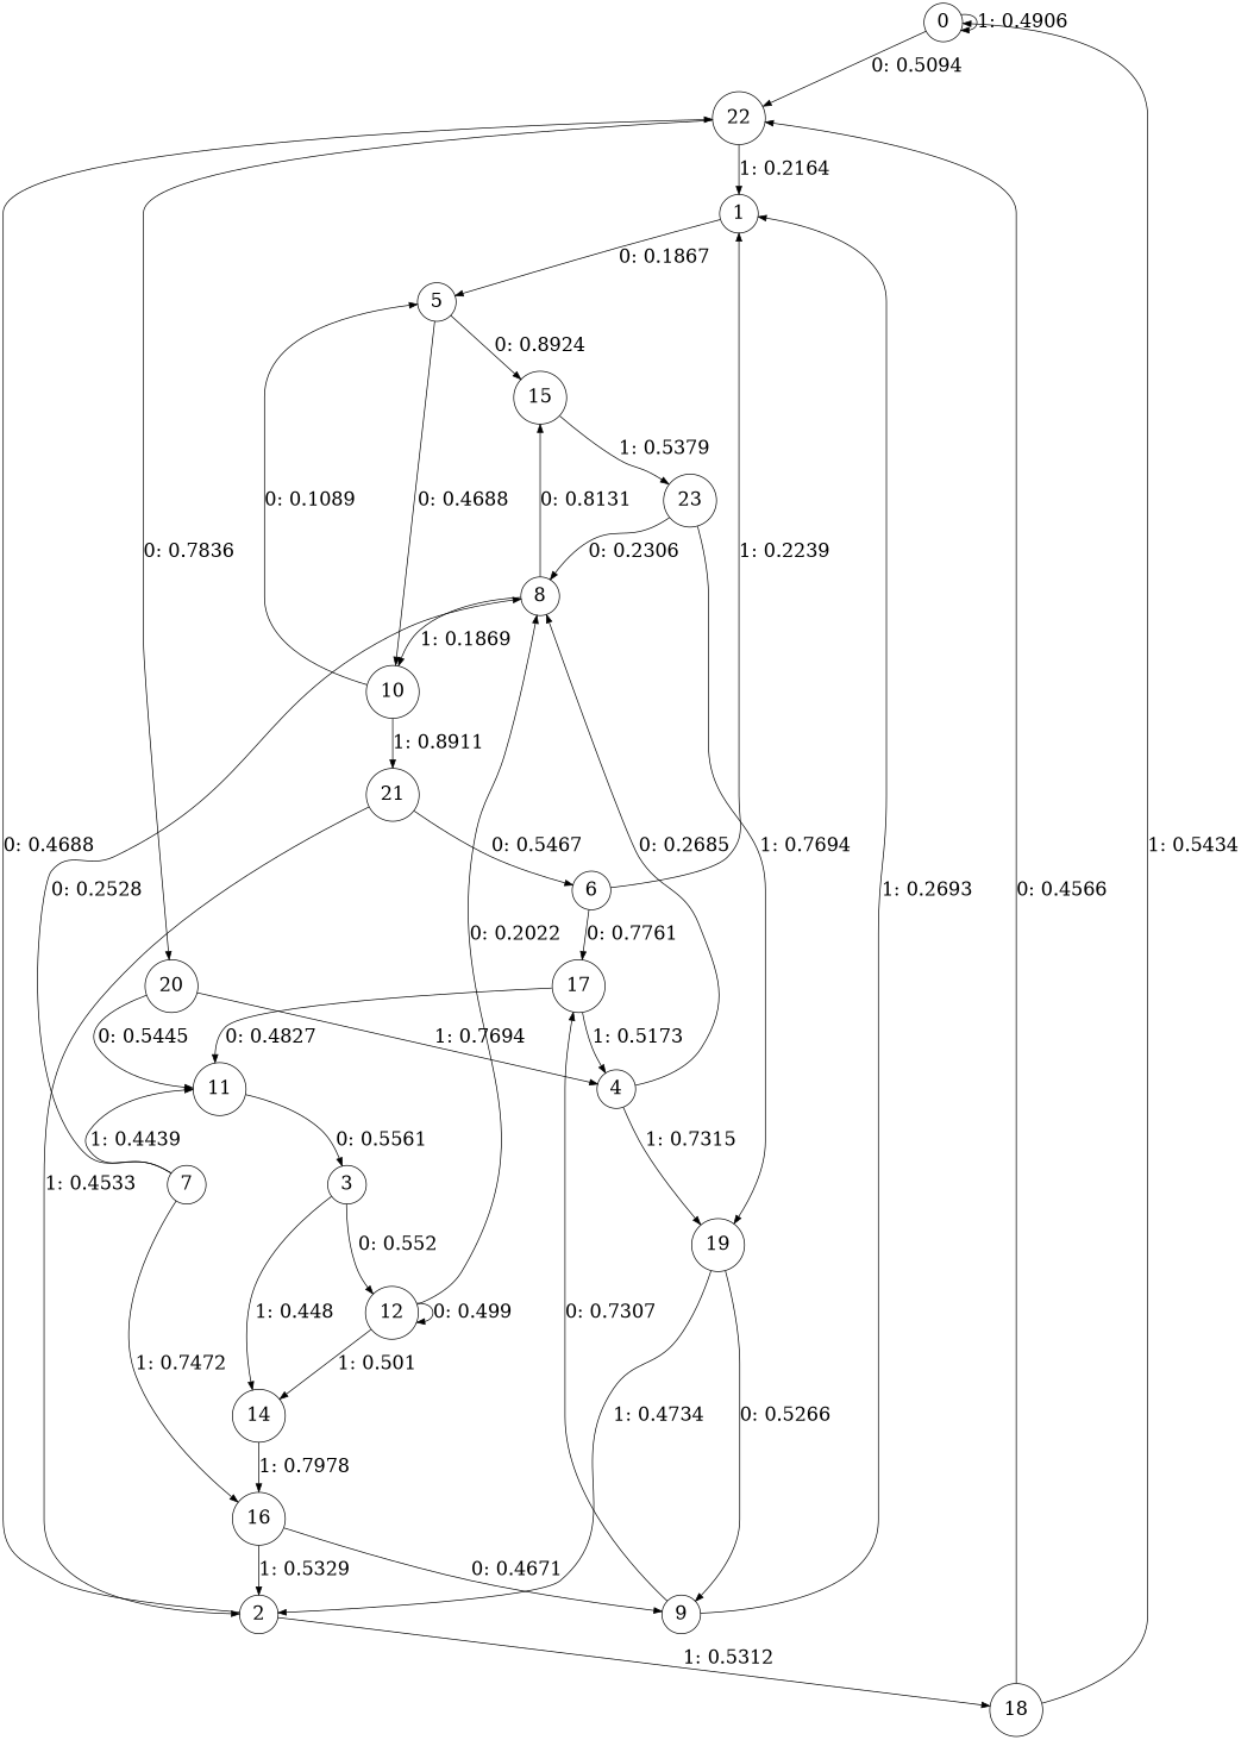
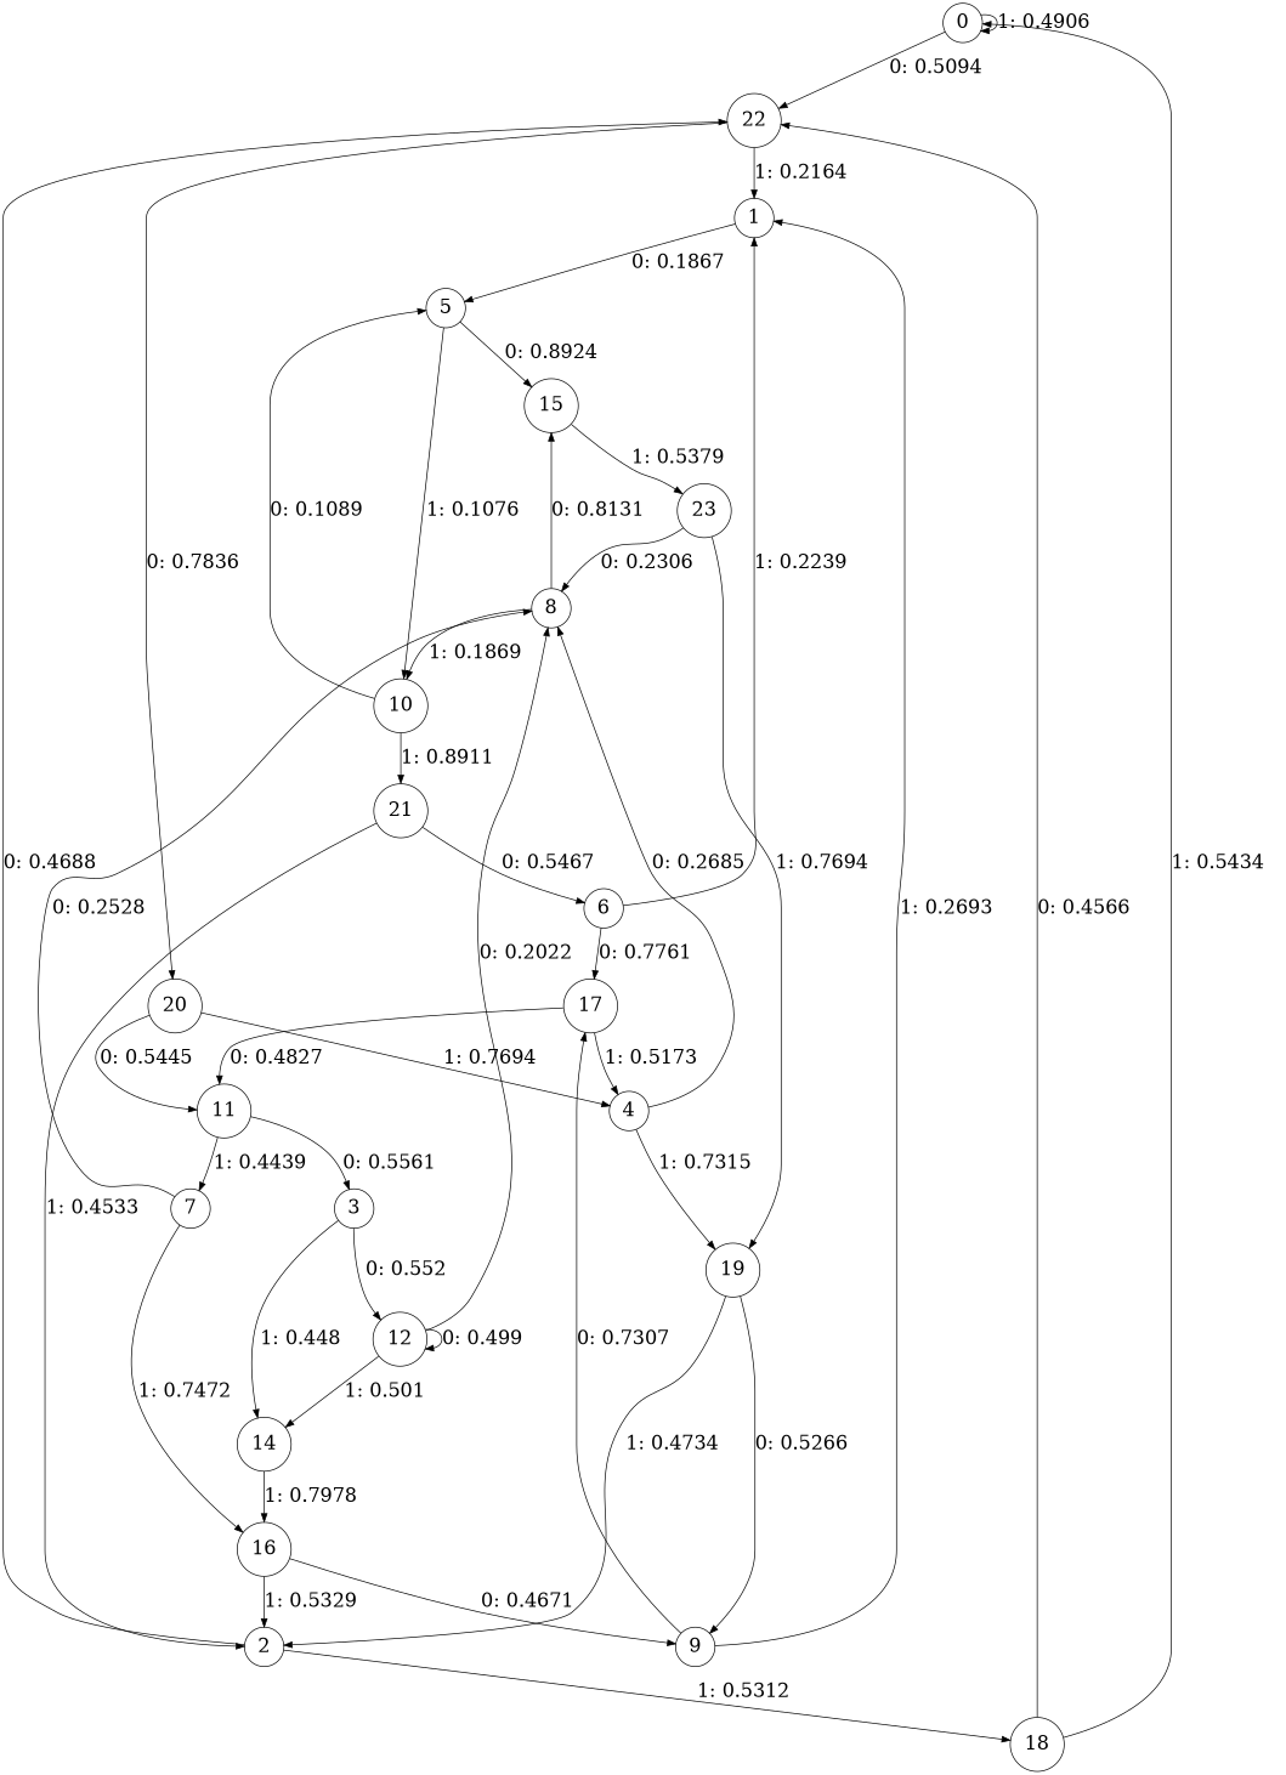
  digraph {
    node [fontsize=24 shape=circle]
    edge [fontsize=24]
    0
    22
    1
    20
    5
    4
    11
    15
    10
    21
    2
    6
    23
    18
    17
    3
    12
    14
    8
    16
    9
    19
    7
    0 -> 0 [label="1: 0.4906   "]
    0 -> 22 [label="0: 0.5094   "]
    22 -> 1 [label="1: 0.2164   "]
    22 -> 20 [label="0: 0.7836   "]
    1 -> 5 [label="0: 0.1867   "]
    20 -> 4 [label="1: 0.7694   "]
    20 -> 11 [label="0: 0.5445   "]
    5 -> 15 [label="0: 0.8924   "]
-   5 -> 10 [label="0: 0.4688   "]
+   5 -> 10 [label="1: 0.1076   "]
    4 -> 8 [label="0: 0.2685   "]
    4 -> 19 [label="1: 0.7315   "]
    11 -> 3 [label="0: 0.5561   "]
-   7 -> 11 [label="1: 0.4439   "]
+   11 -> 7 [label="1: 0.4439   "]
    15 -> 23 [label="1: 0.5379   "]
    10 -> 5 [label="0: 0.1089   "]
    10 -> 21 [label="1: 0.8911   "]
    21 -> 2 [label="1: 0.4533   "]
    21 -> 6 [label="0: 0.5467   "]
    2 -> 22 [label="0: 0.4688   "]
    2 -> 18 [label="1: 0.5312   "]
    6 -> 1 [label="1: 0.2239   "]
    6 -> 17 [label="0: 0.7761   "]
    23 -> 8 [label="0: 0.2306   "]
    23 -> 19 [label="1: 0.7694   "]
    18 -> 0 [label="1: 0.5434   "]
    18 -> 22 [label="0: 0.4566   "]
    17 -> 4 [label="1: 0.5173   "]
    17 -> 11 [label="0: 0.4827   "]
    3 -> 12 [label="0: 0.552    "]
    3 -> 14 [label="1: 0.448    "]
    12 -> 12 [label="0: 0.499    "]
    12 -> 14 [label="1: 0.501    "]
    12 -> 8 [label="0: 0.2022   "]
    14 -> 16 [label="1: 0.7978   "]
    8 -> 15 [label="0: 0.8131   "]
    8 -> 10 [label="1: 0.1869   "]
    16 -> 2 [label="1: 0.5329   "]
    16 -> 9 [label="0: 0.4671   "]
    9 -> 1 [label="1: 0.2693   "]
    9 -> 17 [label="0: 0.7307   "]
    19 -> 2 [label="1: 0.4734   "]
    19 -> 9 [label="0: 0.5266   "]
    7 -> 8 [label="0: 0.2528   "]
    7 -> 16 [label="1: 0.7472   "]
  }
